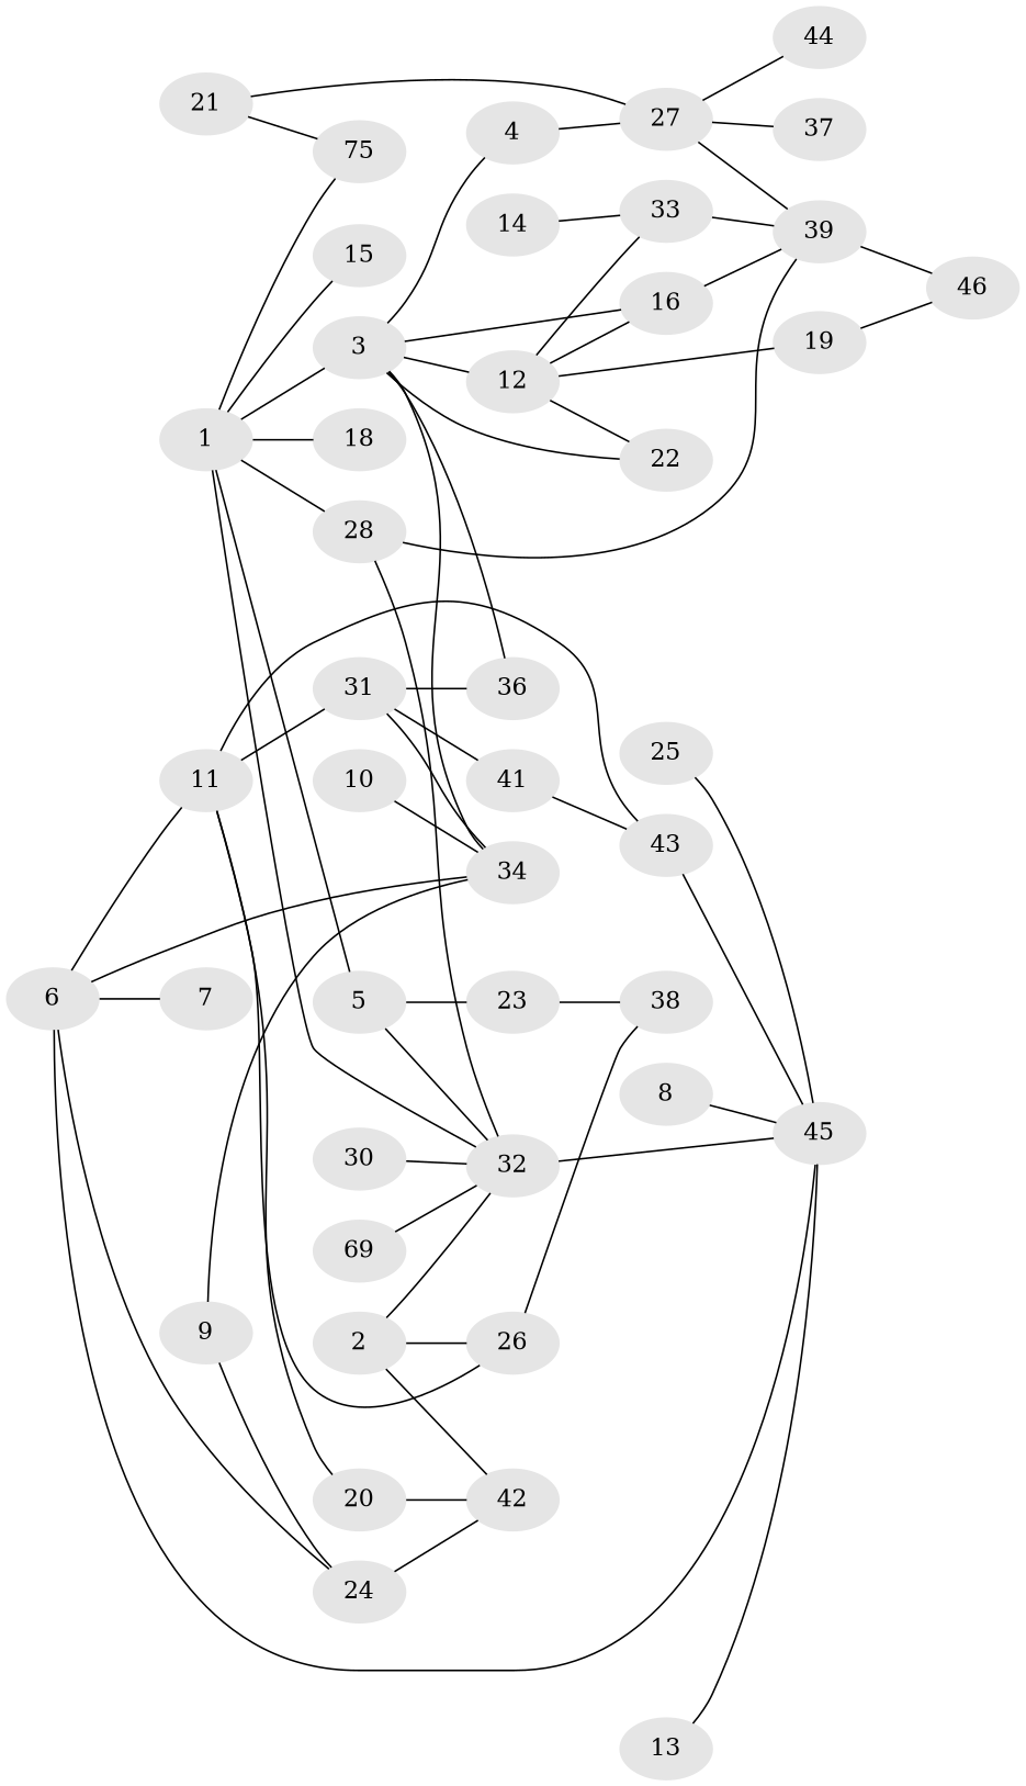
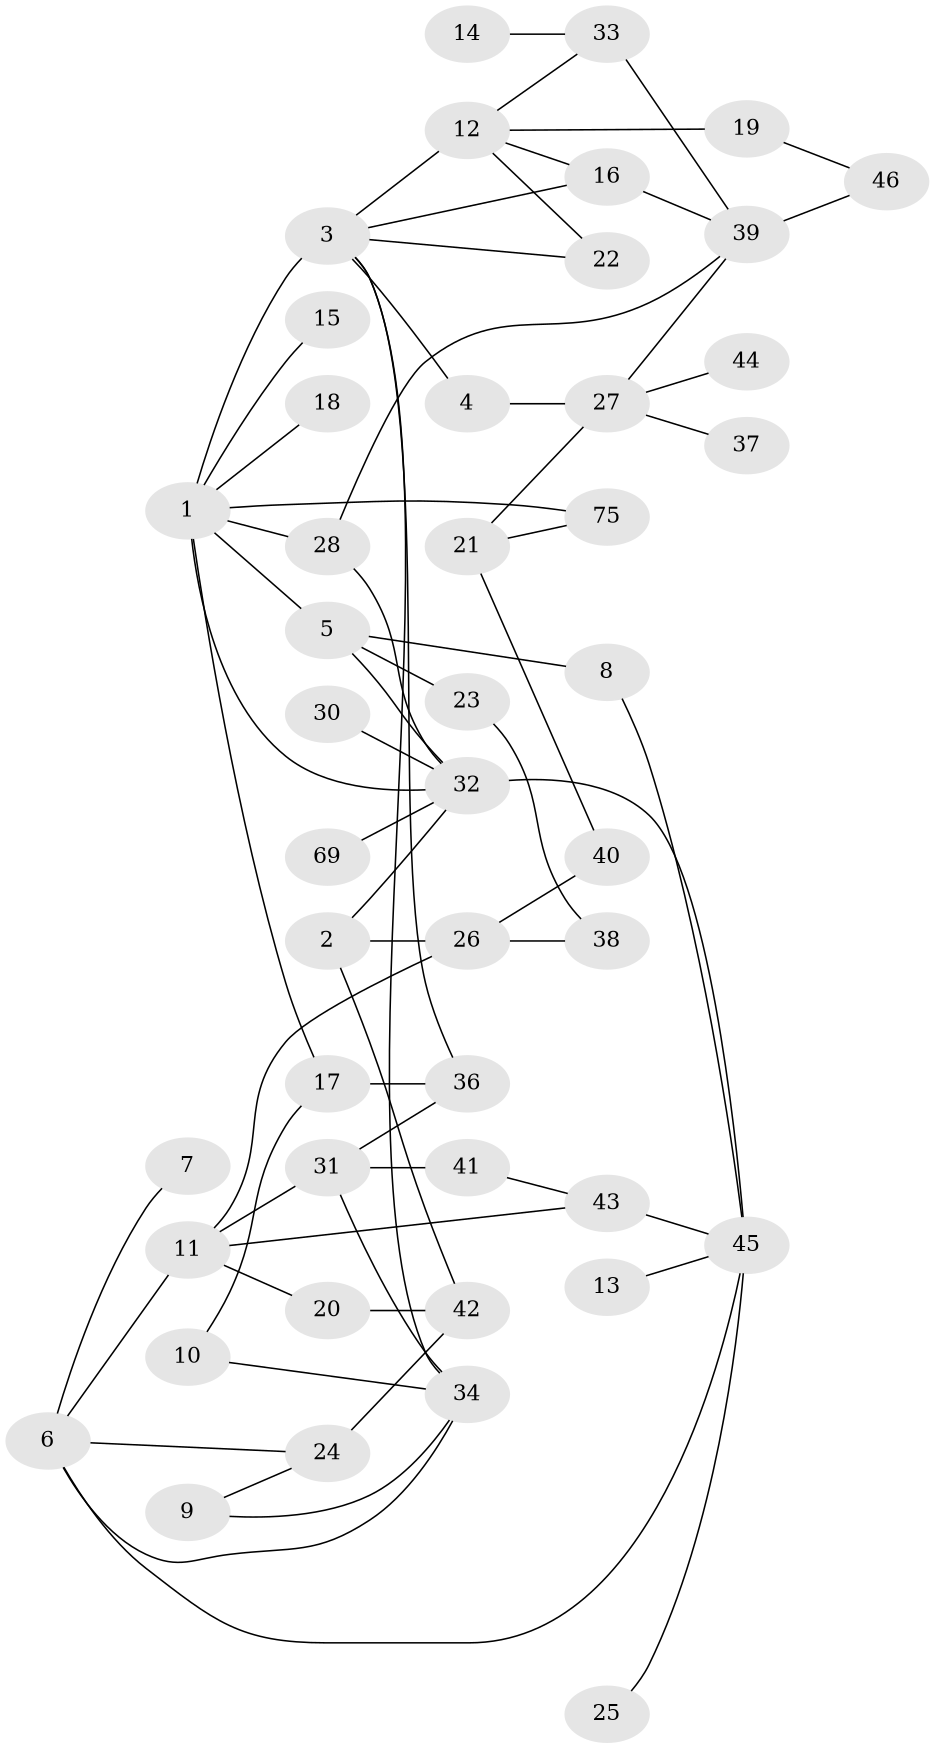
  graph {
    rankdir=LR
    node [color=gray90 style=filled]
    edge [weight=1.0]
    1
    3
    5
    15
+   17
    18
    28
    32
    n9 [label=75]
    4
    12
    16
    22
    34
    36
    8
    23
    39
    45
    2
    26
    42
+   40
    38
    27
    19
    33
    37
    44
    6
    7
    11
    24
    20
    31
    43
    9
    10
    41
    46
    13
    14
    21
    25
    n45 [label=69]
    30
    1 -- 3
    1 -- 5
    1 -- 15
+   1 -- 17
    1 -- 18
    1 -- 28
    1 -- 32
    1 -- n9
    3 -- 4
    3 -- 12
    3 -- 16
    3 -- 22
    3 -- 34
    3 -- 36
    5 -- 32
+   5 -- 8
    5 -- 23
+   17 -- 36
    28 -- 32
    28 -- 39
    32 -- 45
    4 -- 27
    12 -- 16
    12 -- 22
    12 -- 19
    12 -- 33
    16 -- 39
    8 -- 45
    23 -- 38
    39 -- 46
    2 -- 32
    2 -- 26
    2 -- 42
+   26 -- 40
    26 -- 38
    27 -- 39 [weight=2.0]
    27 -- 37
    27 -- 44
    19 -- 46
    33 -- 39
    6 -- 34
    6 -- 45
    6 -- 7
    6 -- 11
    6 -- 24
    11 -- 26
    11 -- 20
    11 -- 31
    11 -- 43
    24 -- 42
    20 -- 42
    31 -- 34
    31 -- 36
    31 -- 41
    43 -- 45
    9 -- 34
    9 -- 24
+   10 -- 17
    10 -- 34
    41 -- 43
    13 -- 45
    14 -- 33
    21 -- n9
+   21 -- 40
    21 -- 27
    25 -- 45
    n45 -- 32 [weight=2.0]
    30 -- 32
  }
